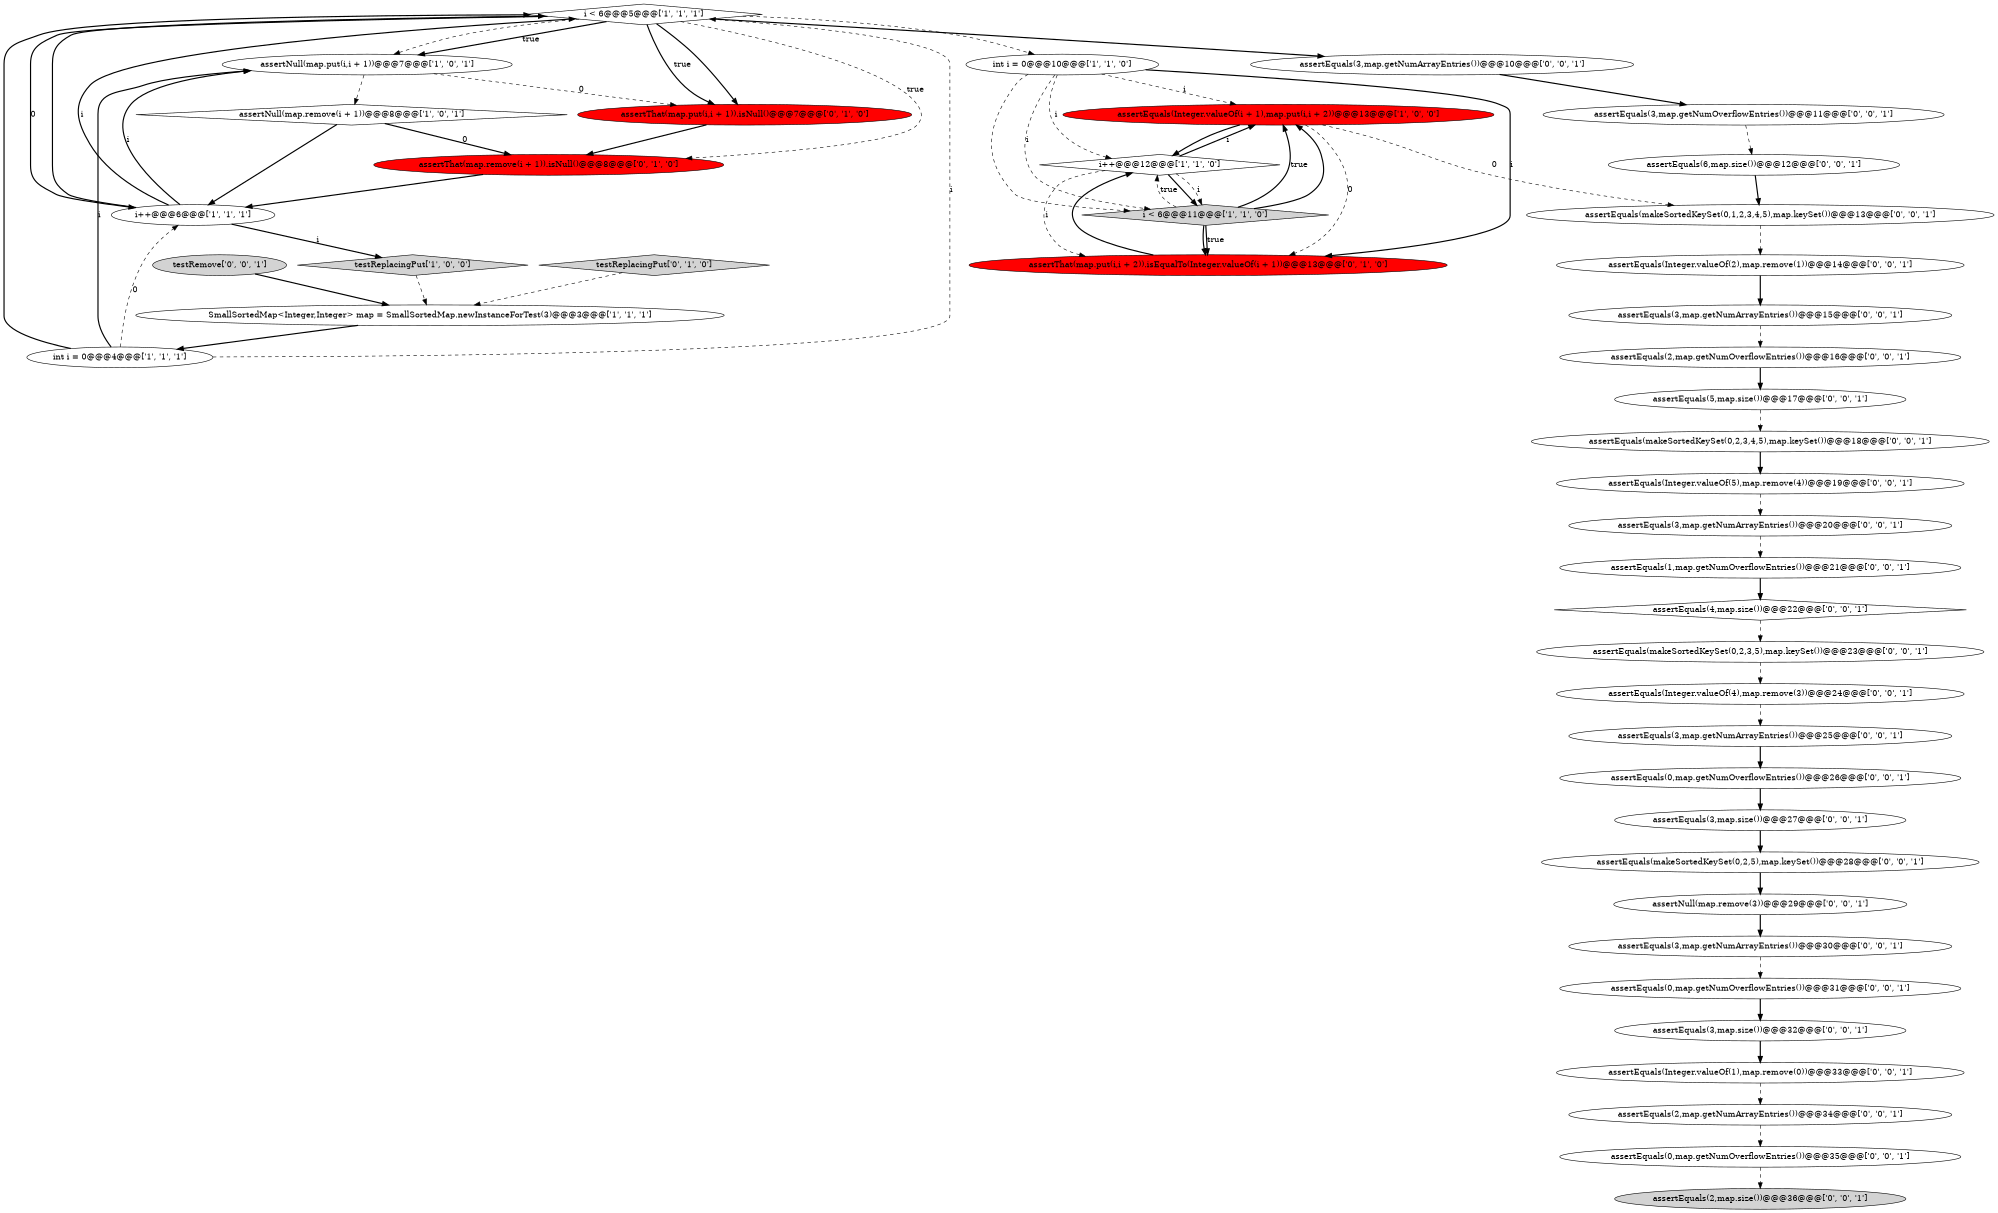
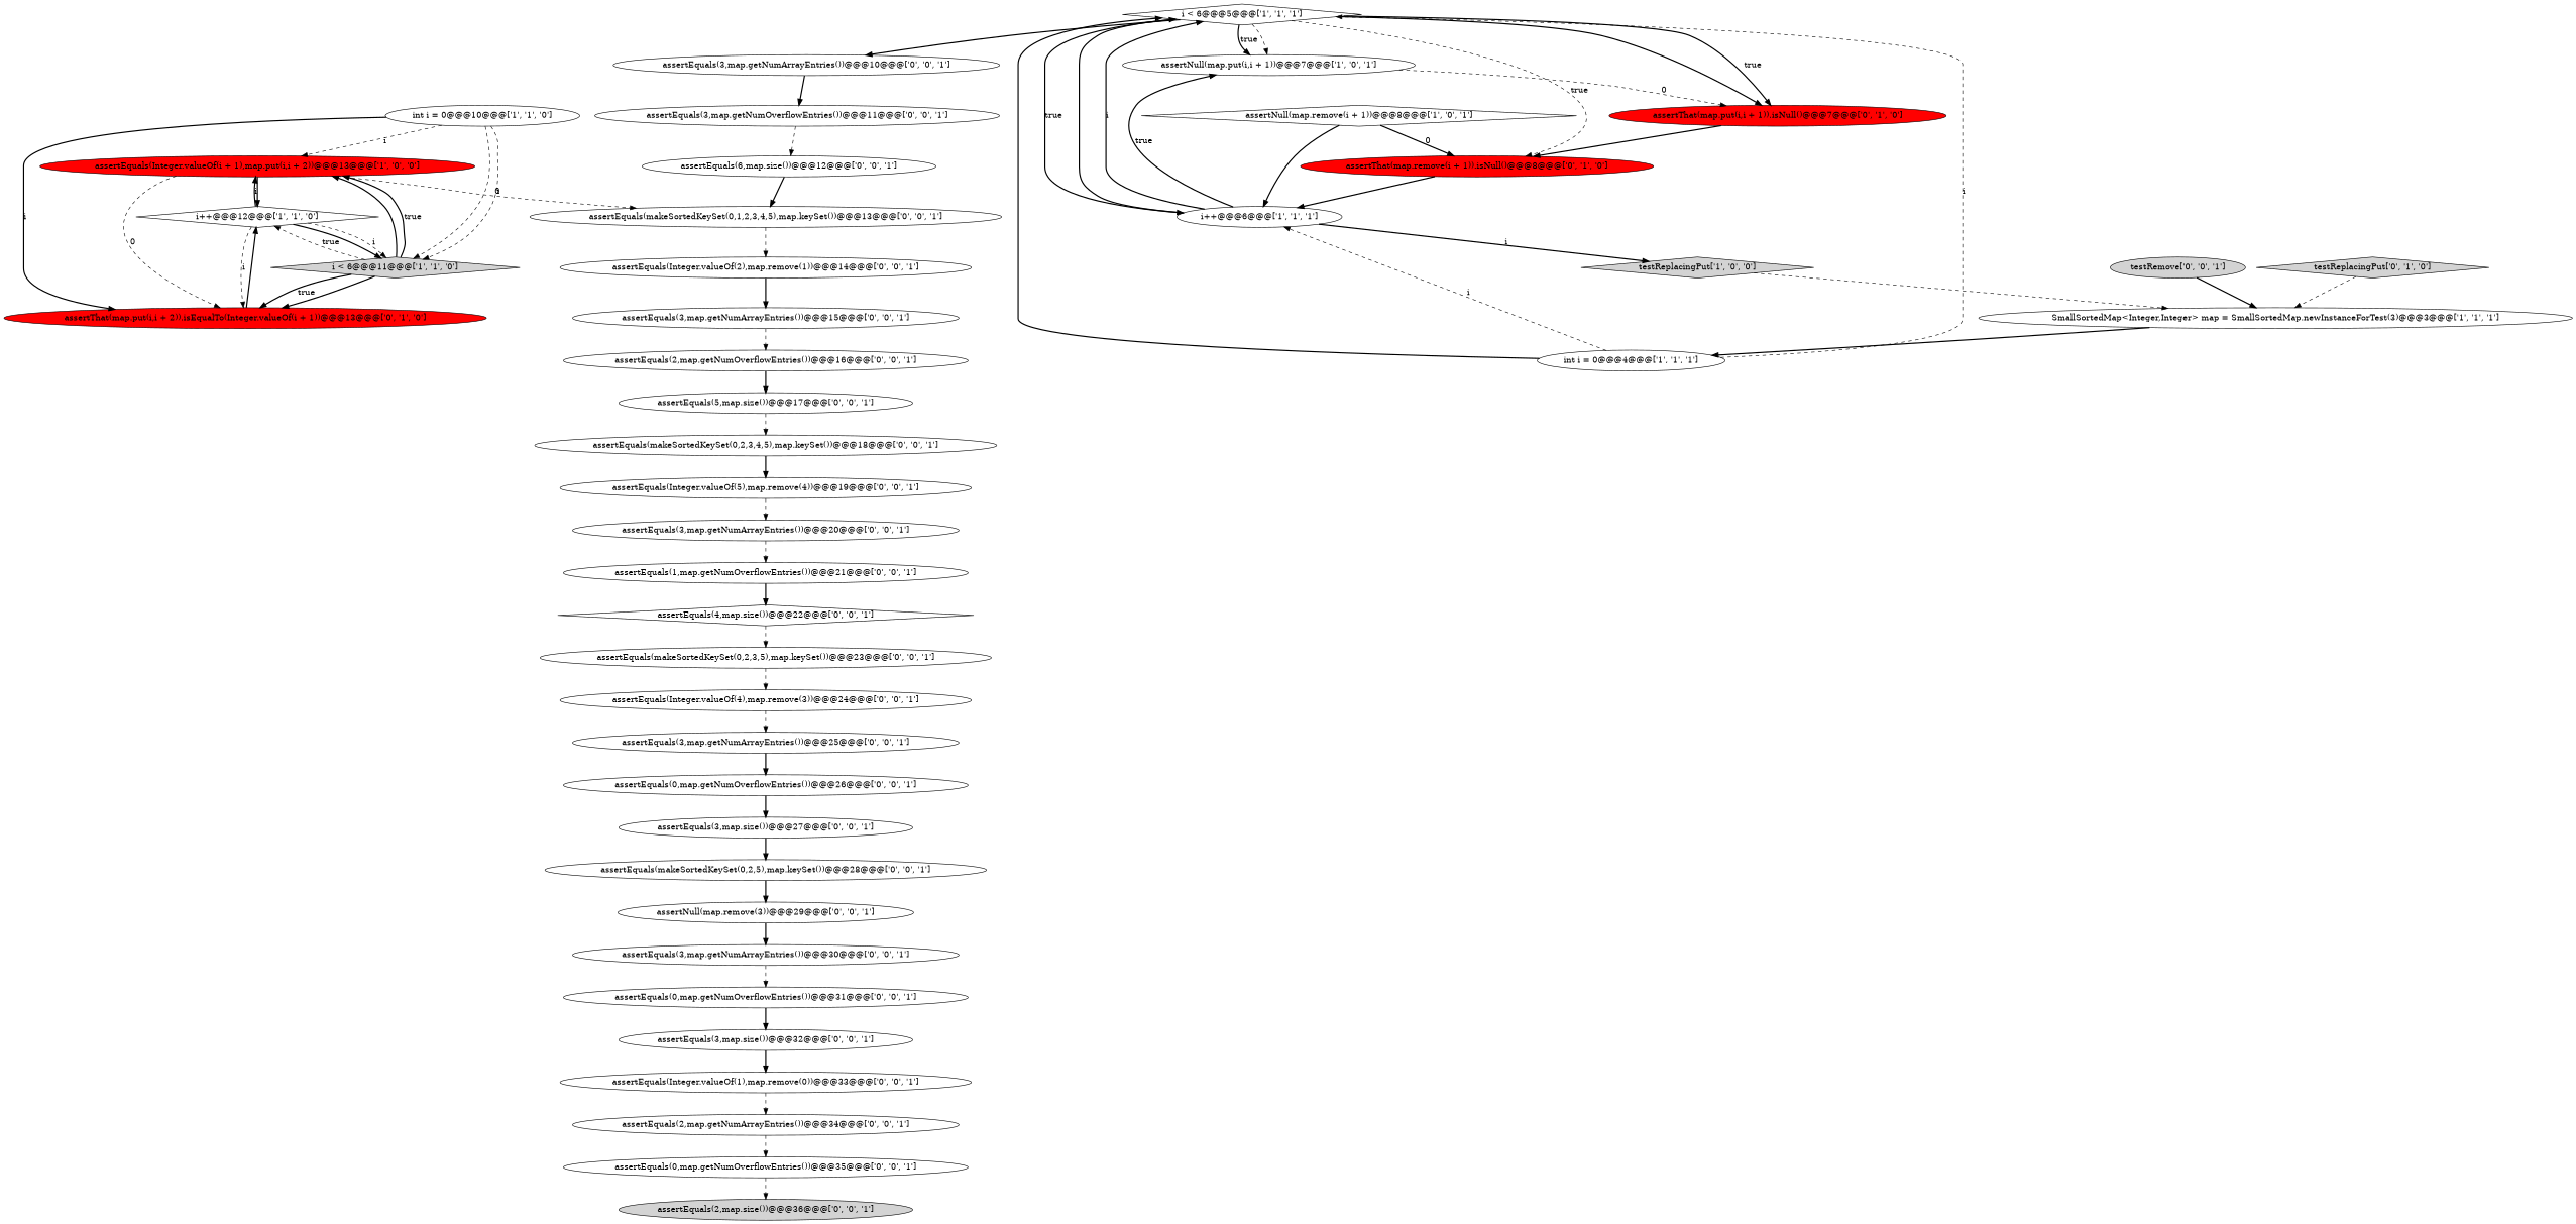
  digraph {
    node [fillcolor=white shape=ellipse style=filled]
    edge [style=bold]
    n1 [label="assertEquals(0,map.getNumOverflowEntries())@@@31@@@['0', '0', '1']"]
    n2 [label="assertEquals(3,map.size())@@@32@@@['0', '0', '1']"]
    n3 [label="assertEquals(Integer.valueOf(1),map.remove(0))@@@33@@@['0', '0', '1']"]
    n4 [label="assertEquals(3,map.getNumArrayEntries())@@@25@@@['0', '0', '1']"]
    n5 [label="assertEquals(0,map.getNumOverflowEntries())@@@26@@@['0', '0', '1']"]
    n6 [label="assertEquals(3,map.size())@@@27@@@['0', '0', '1']"]
    n7 [fillcolor=lightgray label="i < 6@@@11@@@['1', '1', '0']" shape=diamond]
    n8 [label="i++@@@12@@@['1', '1', '0']" shape=diamond]
    n9 [fillcolor=red label="assertEquals(Integer.valueOf(i + 1),map.put(i,i + 2))@@@13@@@['1', '0', '0']"]
    n10 [fillcolor=red label="assertThat(map.put(i,i + 2)).isEqualTo(Integer.valueOf(i + 1))@@@13@@@['0', '1', '0']"]
    n11 [label="assertEquals(makeSortedKeySet(0,1,2,3,4,5),map.keySet())@@@13@@@['0', '0', '1']"]
    n12 [label="assertNull(map.remove(3))@@@29@@@['0', '0', '1']"]
    n13 [label="assertEquals(3,map.getNumArrayEntries())@@@30@@@['0', '0', '1']"]
    n14 [fillcolor=lightgray label="assertEquals(2,map.size())@@@36@@@['0', '0', '1']"]
    n15 [label="SmallSortedMap<Integer,Integer> map = SmallSortedMap.newInstanceForTest(3)@@@3@@@['1', '1', '1']"]
    n16 [label="int i = 0@@@4@@@['1', '1', '1']"]
    n17 [label="assertNull(map.put(i,i + 1))@@@7@@@['1', '0', '1']"]
    n18 [label="i++@@@6@@@['1', '1', '1']"]
    n19 [label="i < 6@@@5@@@['1', '1', '1']" shape=diamond]
    n20 [fillcolor=red label="assertThat(map.put(i,i + 1)).isNull()@@@7@@@['0', '1', '0']"]
    n21 [label="assertNull(map.remove(i + 1))@@@8@@@['1', '0', '1']" shape=diamond]
    n22 [fillcolor=red label="assertThat(map.remove(i + 1)).isNull()@@@8@@@['0', '1', '0']"]
    n23 [label="assertEquals(2,map.getNumArrayEntries())@@@34@@@['0', '0', '1']"]
    n24 [label="assertEquals(2,map.getNumOverflowEntries())@@@16@@@['0', '0', '1']"]
    n25 [label="assertEquals(5,map.size())@@@17@@@['0', '0', '1']"]
    n26 [label="assertEquals(makeSortedKeySet(0,2,3,4,5),map.keySet())@@@18@@@['0', '0', '1']"]
    n27 [label="assertEquals(Integer.valueOf(2),map.remove(1))@@@14@@@['0', '0', '1']"]
    n28 [label="assertEquals(Integer.valueOf(5),map.remove(4))@@@19@@@['0', '0', '1']"]
    n29 [label="assertEquals(3,map.getNumArrayEntries())@@@20@@@['0', '0', '1']"]
    n30 [fillcolor=lightgray label="testReplacingPut['0', '1', '0']" shape=diamond]
    n31 [label="assertEquals(3,map.getNumArrayEntries())@@@15@@@['0', '0', '1']"]
    n32 [fillcolor=lightgray label="testReplacingPut['1', '0', '0']" shape=diamond]
    n33 [label="assertEquals(makeSortedKeySet(0,2,5),map.keySet())@@@28@@@['0', '0', '1']"]
    n34 [label="assertEquals(6,map.size())@@@12@@@['0', '0', '1']"]
    n35 [label="assertEquals(3,map.getNumArrayEntries())@@@10@@@['0', '0', '1']"]
    n36 [label="int i = 0@@@10@@@['1', '1', '0']"]
    n37 [fillcolor=lightgray label="testRemove['0', '0', '1']"]
    n38 [label="assertEquals(3,map.getNumOverflowEntries())@@@11@@@['0', '0', '1']"]
    n39 [label="assertEquals(0,map.getNumOverflowEntries())@@@35@@@['0', '0', '1']"]
    n40 [label="assertEquals(1,map.getNumOverflowEntries())@@@21@@@['0', '0', '1']"]
    n41 [label="assertEquals(4,map.size())@@@22@@@['0', '0', '1']" shape=diamond]
    n42 [label="assertEquals(makeSortedKeySet(0,2,3,5),map.keySet())@@@23@@@['0', '0', '1']"]
    n43 [label="assertEquals(Integer.valueOf(4),map.remove(3))@@@24@@@['0', '0', '1']"]
    n1 -> n2
    n2 -> n3
    n3 -> n23 [style=dashed]
    n4 -> n5
    n5 -> n6
    n6 -> n33
    n7 -> n8 [label=true style=dashed]
    n7 -> n9
    n7 -> n9 [label=true]
    n7 -> n10
    n7 -> n10 [label=true]
    n8 -> n7
    n8 -> n7 [label=i style=dashed]
    n8 -> n9 [label=i]
    n8 -> n10 [label=i style=dashed]
    n9 -> n8
    n9 -> n10 [label=0 style=dashed]
    n9 -> n11 [label=0 style=dashed]
    n10 -> n8
    n11 -> n27 [style=dashed]
    n12 -> n13
    n13 -> n1 [style=dashed]
    n15 -> n16
-   n16 -> n17 [label=i]
-   n16 -> n18 [label=0 style=dashed]
+   n16 -> n18 [label=i style=dashed]
    n16 -> n19
    n16 -> n19 [label=i style=dashed]
    n17 -> n20 [label=0 style=dashed]
-   n17 -> n21 [style=dashed]
-   n18 -> n17 [label=i]
+   n18 -> n17 [label=true]
    n18 -> n19
    n18 -> n19 [label=i]
    n18 -> n32 [label=i]
    n19 -> n17 [style=dashed]
    n19 -> n17 [label=true]
-   n19 -> n18 [label=0]
+   n19 -> n18 [label=true]
    n19 -> n20 [label=true]
    n19 -> n20
    n19 -> n22 [label=true style=dashed]
    n19 -> n35
-   n19 -> n36 [style=dashed]
    n20 -> n22
    n21 -> n18
    n21 -> n22 [label=0]
    n22 -> n18
    n23 -> n39 [style=dashed]
    n24 -> n25
    n25 -> n26 [style=dashed]
    n26 -> n28
    n27 -> n31
    n28 -> n29 [style=dashed]
    n29 -> n40 [style=dashed]
    n30 -> n15 [style=dashed]
    n31 -> n24 [style=dashed]
    n32 -> n15 [style=dashed]
    n33 -> n12
    n34 -> n11
    n35 -> n38
    n36 -> n7 [style=dashed]
    n36 -> n7 [label=i style=dashed]
-   n36 -> n8 [label=i style=dashed]
    n36 -> n9 [label=i style=dashed]
    n36 -> n10 [label=i]
    n37 -> n15
    n38 -> n34 [style=dashed]
    n39 -> n14 [style=dashed]
    n40 -> n41
    n41 -> n42 [style=dashed]
    n42 -> n43 [style=dashed]
    n43 -> n4 [style=dashed]
  }
